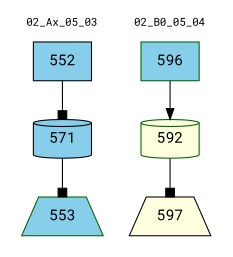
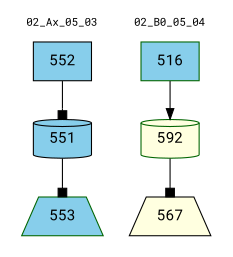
  digraph {
    fontname="Roboto Mono"
    node [color=black fillcolor=skyblue fontname="Roboto Mono" shape=cylinder style=filled]
    edge [arrowhead=box color=black fontname="Roboto Mono"]
-   n1 [label=571]
+   n1 [label=551]
    n2 [label=552 shape=box]
    n3 [color=darkgreen label=553 shape=trapezium]
    n4 [color=darkgreen fillcolor=lightyellow label=592]
-   n5 [fillcolor=lightyellow label=597 shape=trapezium]
-   n6 [color=darkgreen label=596 shape=box]
+   n5 [fillcolor=lightyellow label=567 shape=trapezium]
+   n6 [color=darkgreen label=516 shape=box]
    subgraph cluster_1 {
      color=white
      fontsize=10
      label="02_Ax_05_03"
      n1
      n2
      n3
    }
    subgraph cluster_2 {
      color=white
      fontsize=10
      label="02_B0_05_04"
      n4
      n5
      n6
    }
    n1 -> n3
    n2 -> n1
    n4 -> n5
    n6 -> n4 [arrowhead=normal]
  }
